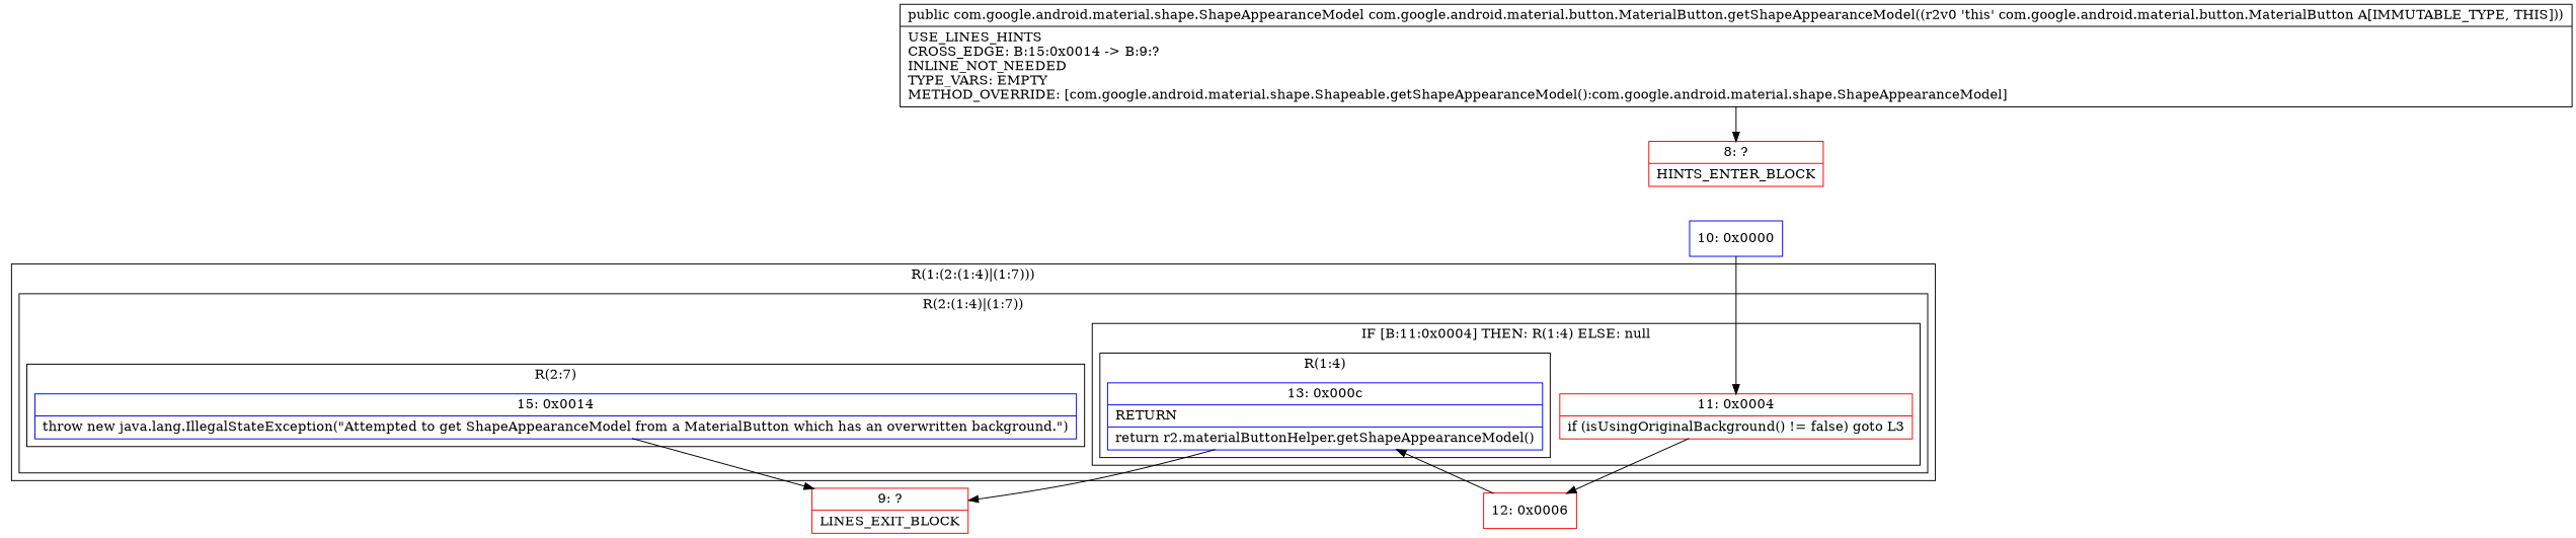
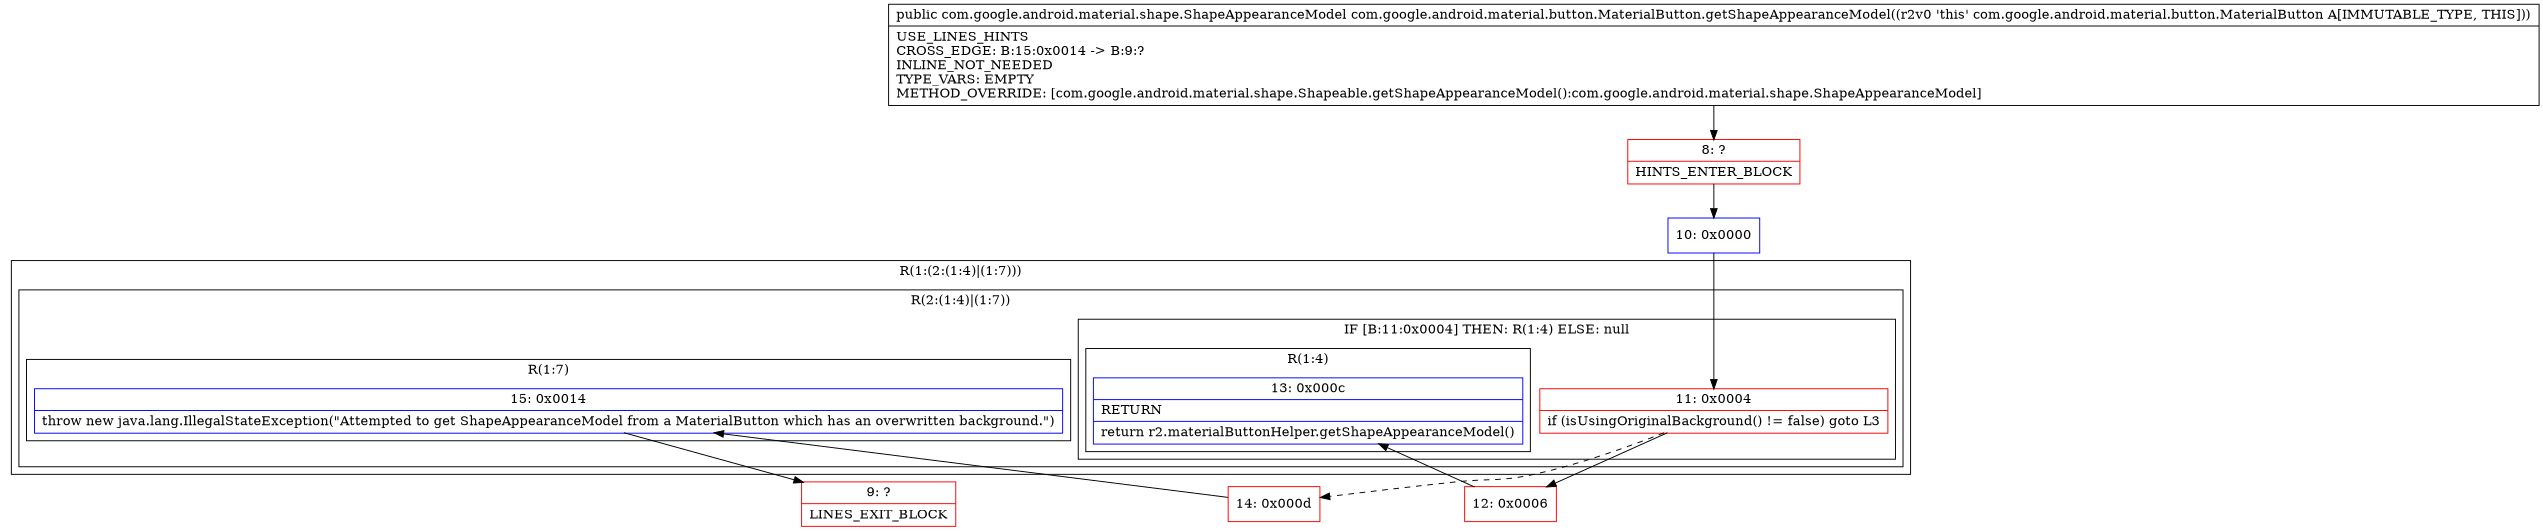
  digraph {
    node [color=red shape=record]
    n1 [color=blue label="{13\:\ 0x000c|RETURN\l|return r2.materialButtonHelper.getShapeAppearanceModel()\l}"]
    n2 [label="{11\:\ 0x0004|if (isUsingOriginalBackground() != false) goto L3\l}"]
    n3 [color=blue label="{15\:\ 0x0014|throw new java.lang.IllegalStateException(\"Attempted to get ShapeAppearanceModel from a MaterialButton which has an overwritten background.\")\l}"]
    n4 [label="{9\:\ ?|LINES_EXIT_BLOCK\l}"]
    n5 [label="{12\:\ 0x0006}"]
+   n6 [label="{14\:\ 0x000d}"]
    n7 [label="{8\:\ ?|HINTS_ENTER_BLOCK\l}"]
    n8 [color=blue label="{10\:\ 0x0000}"]
    n9 [label="{public com.google.android.material.shape.ShapeAppearanceModel com.google.android.material.button.MaterialButton.getShapeAppearanceModel((r2v0 'this' com.google.android.material.button.MaterialButton A[IMMUTABLE_TYPE, THIS]))  | USE_LINES_HINTS\lCROSS_EDGE: B:15:0x0014 \-\> B:9:?\lINLINE_NOT_NEEDED\lTYPE_VARS: EMPTY\lMETHOD_OVERRIDE: [com.google.android.material.shape.Shapeable.getShapeAppearanceModel():com.google.android.material.shape.ShapeAppearanceModel]\l}" color=""]
    subgraph cluster_1 {
      label="R(1:(2:(1:4)|(1:7)))"
      subgraph cluster_2 {
        label="R(2:(1:4)|(1:7))"
        subgraph cluster_3 {
          label="IF [B:11:0x0004] THEN: R(1:4) ELSE: null"
          n2
          subgraph cluster_4 {
            label="R(1:4)"
            n1
          }
        }
        subgraph cluster_5 {
-         label="R(2:7)"
+         label="R(1:7)"
          n3
        }
      }
    }
-   n1 -> n4
    n2 -> n5
+   n2 -> n6 [style=dashed]
    n3 -> n4
    n5 -> n1
+   n6 -> n3
+   n7 -> n8
    n8 -> n2
    n9 -> n7
  }
